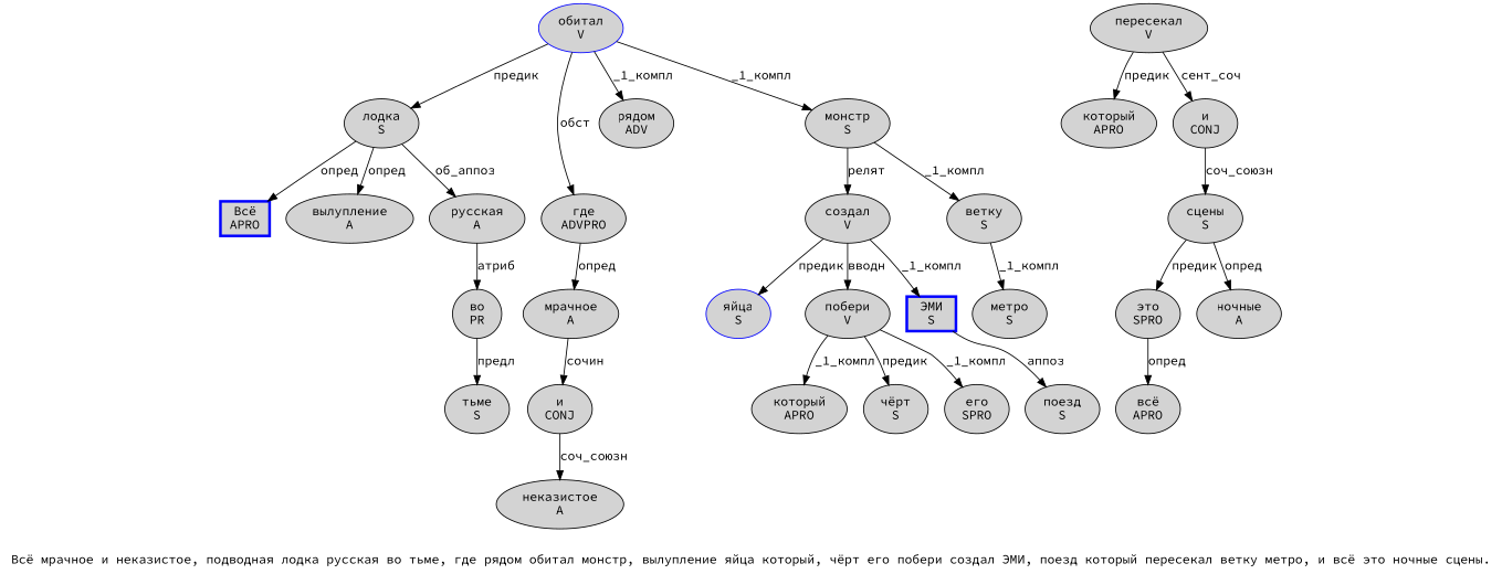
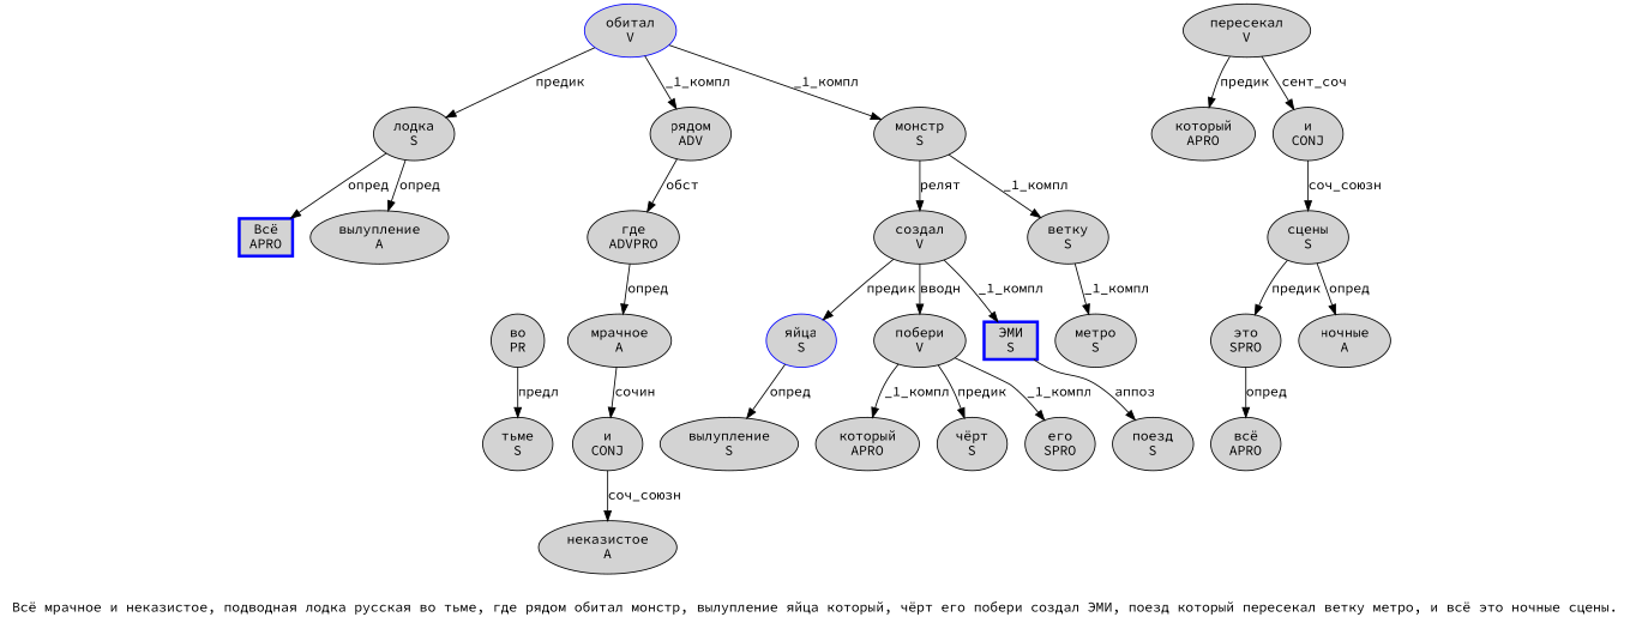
  digraph {
    fontname="Source Code Pro"
    label="Всё мрачное и неказистое, подводная лодка русская во тьме, где рядом обитал монстр, вылупление яйца который, чёрт его побери создал ЭМИ, поезд который пересекал ветку метро, и всё это ночные сцены."
    node [fillcolor=lightgray fontname="Source Code Pro" penwidth=1 shape=ellipse style=filled]
    edge [fontname="Source Code Pro"]
    n1 [color=blue label="Всё\nAPRO" penwidth=3 shape=box]
    n2 [label="мрачное\nA"]
    n3 [label="и\nCONJ"]
    n4 [label="неказистое\nA"]
    n5 [label="вылупление\nA"]
    n6 [label="лодка\nS"]
-   n7 [label="русская\nA"]
    n8 [label="во\nPR"]
    n9 [label="тьме\nS"]
    n10 [label="где\nADVPRO"]
    n11 [label="рядом\nADV"]
    n12 [color=blue label="обитал\nV"]
    n13 [label="монстр\nS"]
    n14 [label="создал\nV"]
    n15 [label="ветку\nS"]
    n16 [label="пересекал\nV"]
    n17 [label="который\nAPRO"]
    n18 [label="и\nCONJ"]
    n19 [color=blue label="яйца\nS"]
    n20 [label="побери\nV"]
    n21 [color=blue label="ЭМИ\nS" penwidth=3 shape=box]
+   n22 [label="вылупление\nS"]
    n23 [label="который\nAPRO"]
    n24 [label="чёрт\nS"]
    n25 [label="его\nSPRO"]
    n26 [label="поезд\nS"]
    n27 [label="метро\nS"]
    n28 [label="сцены\nS"]
    n29 [label="это\nSPRO"]
    n30 [label="ночные\nA"]
    n31 [label="всё\nAPRO"]
    n2 -> n3 [label="сочин"]
    n3 -> n4 [label="соч_союзн"]
    n6 -> n1 [label="опред"]
    n6 -> n5 [label="опред"]
-   n6 -> n7 [label="об_аппоз"]
-   n7 -> n8 [label="атриб"]
    n8 -> n9 [label="предл"]
    n10 -> n2 [label="опред"]
    n12 -> n6 [label="предик"]
-   n12 -> n10 [label="обст"]
+   n11 -> n10 [label="обст"]
    n12 -> n11 [label="_1_компл"]
    n12 -> n13 [label="_1_компл"]
    n13 -> n14 [label="релят"]
    n13 -> n15 [label="_1_компл"]
    n14 -> n19 [label="предик"]
    n14 -> n20 [label="вводн"]
    n14 -> n21 [label="_1_компл"]
    n15 -> n27 [label="_1_компл"]
    n16 -> n17 [label="предик"]
    n16 -> n18 [label="сент_соч"]
    n18 -> n28 [label="соч_союзн"]
+   n19 -> n22 [label="опред"]
    n20 -> n23 [label="_1_компл"]
    n20 -> n24 [label="предик"]
    n20 -> n25 [label="_1_компл"]
    n21 -> n26 [label="аппоз"]
    n28 -> n29 [label="предик"]
    n28 -> n30 [label="опред"]
    n29 -> n31 [label="опред"]
  }
